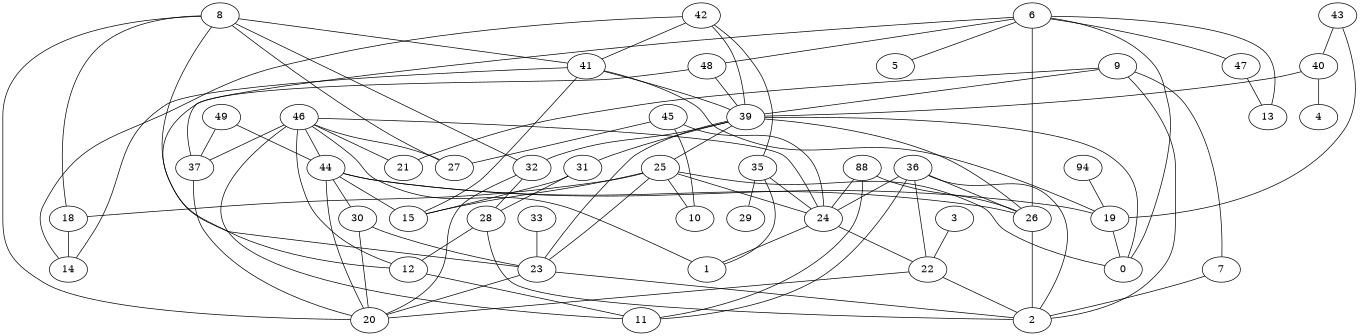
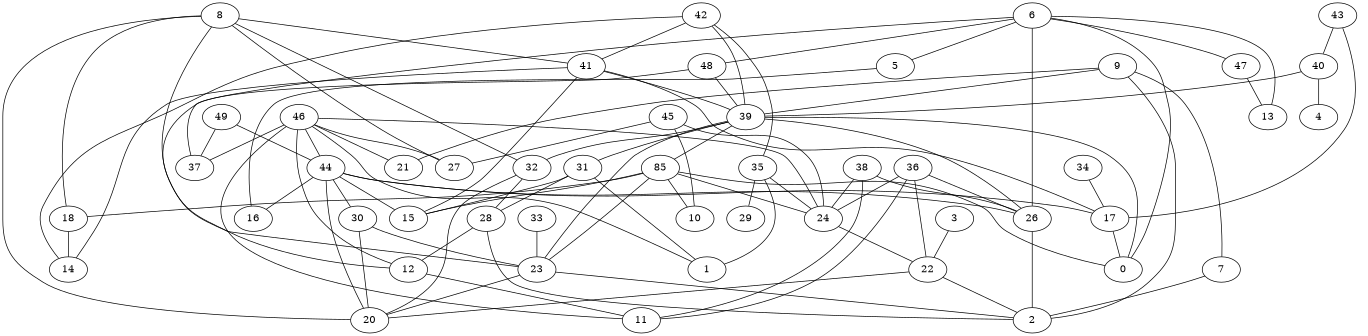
  digraph {
    edge [color=black dir=none]
    33
    23
    20
    2
    43
    40
-   17 [label=19]
+   17
    39
    4
    8
    27
    32
    41
    18
    48
    12
    11
-   38 [label=88]
+   38
    24
    26
    22
    31
    1
    15
    28
    10
    29
    46
    44
    21
    37
    30
+   16
    9
    7
    0
-   25
+   25 [label=85]
    36
    3
    45
    6
    47
    5
    13
-   34 [label=94]
+   34
    14
    42
    35
    49
    subgraph sub_1 {
      33
      23
      20
      2
      43
      40
      17
      39
      4
      8
      27
      32
      41
      18
      48
      12
      11
      38
      24
      26
      22
      31
      1
      15
      28
      10
      29
      46
      44
      21
      37
      30
+     16
      9
      7
      0
      25
      36
      3
      45
      6
      47
      5
      13
      34
      14
      42
      35
      49
    }
    33 -> 23
    23 -> 20
    23 -> 2
    43 -> 40
    43 -> 17
    40 -> 39
    40 -> 4
    17 -> 0
    39 -> 23
    39 -> 32
    39 -> 26
    39 -> 31
    39 -> 0
    39 -> 25
    8 -> 23
    8 -> 20
    8 -> 27
    8 -> 32
    8 -> 41
    8 -> 18
    32 -> 20
    32 -> 28
    41 -> 17
    41 -> 39
    41 -> 15
    41 -> 14
    18 -> 14
    48 -> 39
    48 -> 12
    12 -> 11
    38 -> 11
    38 -> 24
    38 -> 26
    24 -> 22
    26 -> 2
    22 -> 20
    22 -> 2
-   24 -> 1
+   31 -> 1
    31 -> 15
    31 -> 28
    28 -> 2
    28 -> 12
    46 -> 27
    46 -> 12
    46 -> 11
    46 -> 24
    46 -> 1
    46 -> 44
    46 -> 21
    46 -> 37
    44 -> 20
    44 -> 17
    44 -> 26
    44 -> 15
    44 -> 30
-   37 -> 20
+   44 -> 16
    30 -> 23
    30 -> 20
    9 -> 2
    9 -> 39
    9 -> 21
    9 -> 7
    7 -> 2
    25 -> 23
    25 -> 18
    25 -> 24
    25 -> 15
    25 -> 10
    25 -> 0
-   36 -> 2
    36 -> 11
    36 -> 24
    36 -> 26
    36 -> 22
    3 -> 22
    45 -> 27
    45 -> 24
    45 -> 10
    6 -> 48
    6 -> 26
    6 -> 37
    6 -> 0
    6 -> 47
    6 -> 5
    6 -> 13
    47 -> 13
+   5 -> 16
    34 -> 17
    42 -> 39
    42 -> 41
    42 -> 14
    42 -> 35
    35 -> 24
    35 -> 1
    35 -> 29
    49 -> 44
    49 -> 37
  }
